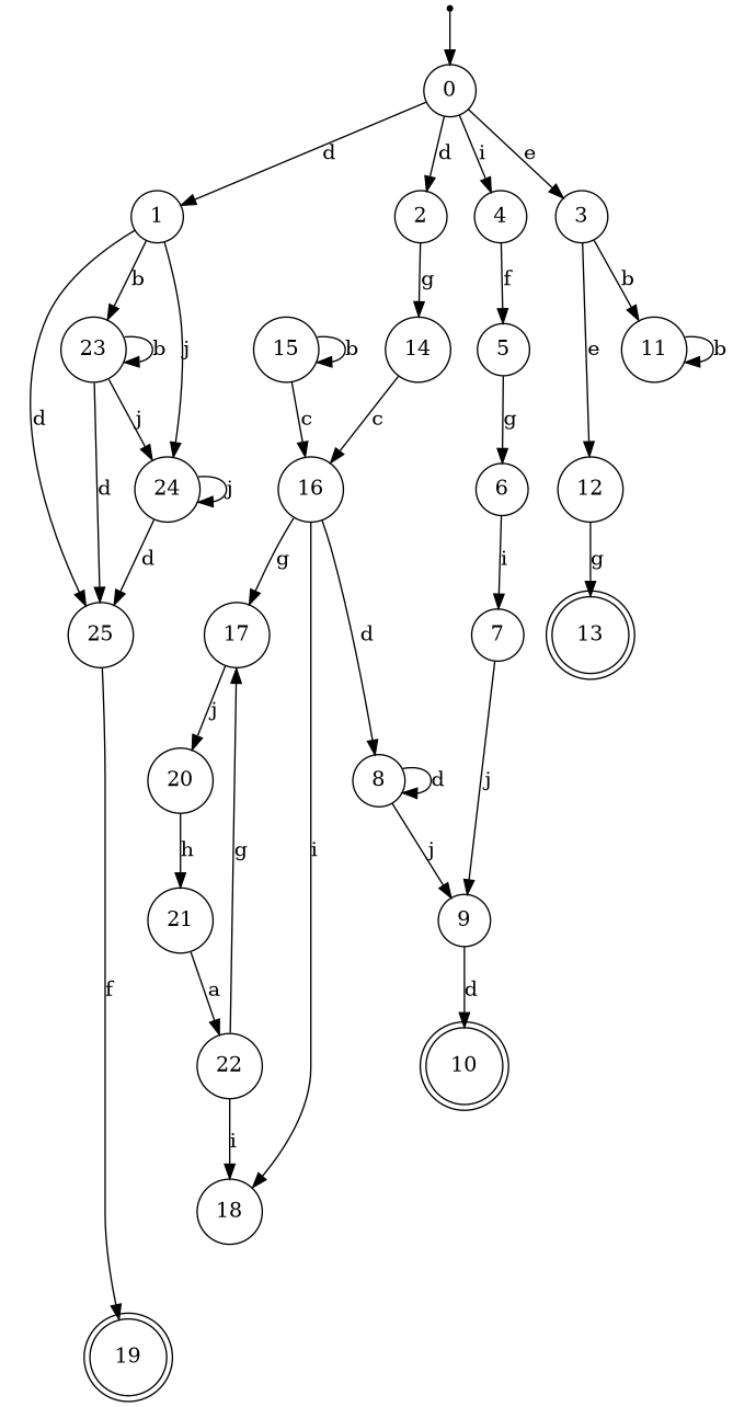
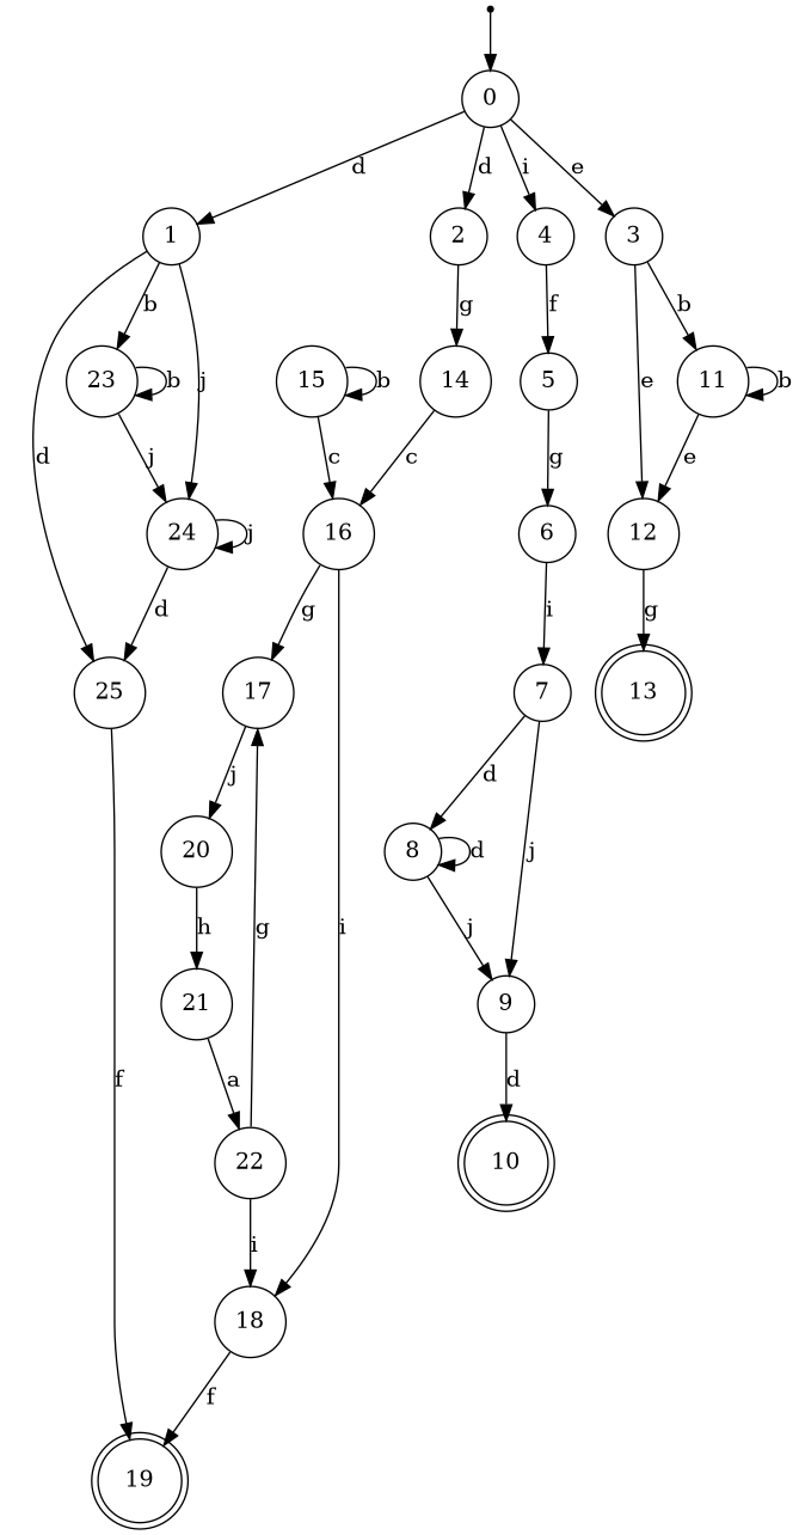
  digraph {
    rankdir=TB
    node [shape=circle]
    dummy0 [shape=point]
    0
    1
    2
    3
    4
    23
    24
    25
    14
    11
    12
    5
    19 [shape=doublecircle]
    16
    13 [shape=doublecircle]
    6
    7
    8
    9
    10 [shape=doublecircle]
    15
    17
    18
    20
    21
    22
    dummy0 -> 0
    0 -> 1 [label=d]
    0 -> 2 [label=d]
    0 -> 3 [label=e]
    0 -> 4 [label=i]
    1 -> 23 [label=b]
    1 -> 24 [label=j]
    1 -> 25 [label=d]
    2 -> 14 [label=g]
    3 -> 11 [label=b]
    3 -> 12 [label=e]
    4 -> 5 [label=f]
    23 -> 23 [label=b]
    23 -> 24 [label=j]
-   23 -> 25 [label=d]
    24 -> 24 [label=j]
    24 -> 25 [label=d]
    25 -> 19 [label=f]
    14 -> 16 [label=c]
    11 -> 11 [label=b]
+   11 -> 12 [label=e]
    12 -> 13 [label=g]
    5 -> 6 [label=g]
    16 -> 17 [label=g]
    16 -> 18 [label=i]
    6 -> 7 [label=i]
-   16 -> 8 [label=d]
+   7 -> 8 [label=d]
    7 -> 9 [label=j]
    8 -> 8 [label=d]
    8 -> 9 [label=j]
    9 -> 10 [label=d]
    15 -> 16 [label=c]
    15 -> 15 [label=b]
    17 -> 20 [label=j]
+   18 -> 19 [label=f]
    20 -> 21 [label=h]
    21 -> 22 [label=a]
    22 -> 17 [label=g]
    22 -> 18 [label=i]
  }
